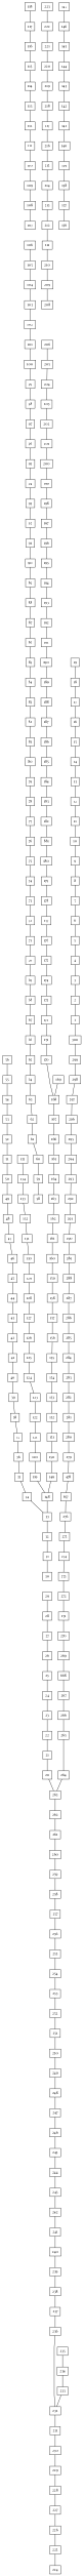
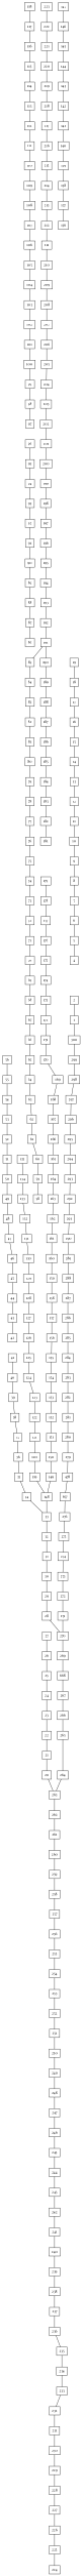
  graph {
    fontname="Playfair Display"
    rankdir=TB
    splines=polyline
    node [fontname="Playfair Display" fontsize=12 shape=box]
    edge [fontname="Playfair Display"]
    n1 [height=0.36 label=1 width=0.36]
    n2 [height=0.36 label=300 width=0.36]
    n3 [height=0.36 label=299 width=0.36]
    n4 [height=0.36 label=2 width=0.36]
-   n5 [height=0.36 label=3 width=0.36]
    n6 [height=0.36 label=4 width=0.36]
    n7 [height=0.36 label=5 width=0.36]
    n8 [height=0.36 label=6 width=0.36]
    n9 [height=0.36 label=7 width=0.36]
    n10 [height=0.36 label=8 width=0.36]
    n11 [height=0.36 label=9 width=0.36]
    n12 [height=0.36 label=10 width=0.36]
    n13 [height=0.36 label=11 width=0.36]
    n14 [height=0.36 label=12 width=0.36]
    n15 [height=0.36 label=13 width=0.36]
    n16 [height=0.36 label=14 width=0.36]
    n17 [height=0.36 label=15 width=0.36]
    n18 [height=0.36 label=16 width=0.36]
    n19 [height=0.36 label=17 width=0.36]
    n20 [height=0.36 label=18 width=0.36]
    n21 [height=0.36 label=19 width=0.36]
    n22 [height=0.36 label=20 width=0.36]
    n23 [height=0.36 label=263 width=0.36]
    n24 [height=0.36 label=262 width=0.36]
    n25 [height=0.36 label=21 width=0.36]
    n26 [height=0.36 label=22 width=0.36]
    n27 [height=0.36 label=23 width=0.36]
    n28 [height=0.36 label=24 width=0.36]
    n29 [height=0.36 label=25 width=0.36]
    n30 [height=0.36 label=26 width=0.36]
    n31 [height=0.36 label=27 width=0.36]
    n32 [height=0.36 label=28 width=0.36]
    n33 [height=0.36 label=29 width=0.36]
    n34 [height=0.36 label=30 width=0.36]
    n35 [height=0.36 label=31 width=0.36]
    n36 [height=0.36 label=32 width=0.36]
    n37 [height=0.36 label=33 width=0.36]
    n38 [height=0.36 label=34 width=0.36]
    n39 [height=0.36 label=35 width=0.36]
    n40 [height=0.36 label=36 width=0.36]
    n41 [height=0.36 label=37 width=0.36]
    n42 [height=0.36 label=38 width=0.36]
    n43 [height=0.36 label=39 width=0.36]
    n44 [height=0.36 label=40 width=0.36]
    n45 [height=0.36 label=41 width=0.36]
    n46 [height=0.36 label=42 width=0.36]
    n47 [height=0.36 label=43 width=0.36]
    n48 [height=0.36 label=44 width=0.36]
    n49 [height=0.36 label=45 width=0.36]
    n50 [height=0.36 label=46 width=0.36]
    n51 [height=0.36 label=47 width=0.36]
    n52 [height=0.36 label=48 width=0.36]
    n53 [height=0.36 label=49 width=0.36]
    n54 [height=0.36 label=50 width=0.36]
    n55 [height=0.36 label=51 width=0.36]
    n56 [height=0.36 label=52 width=0.36]
    n57 [height=0.36 label=53 width=0.36]
    n58 [height=0.36 label=54 width=0.36]
    n59 [height=0.36 label=55 width=0.36]
    n60 [height=0.36 label=56 width=0.36]
    n61 [height=0.36 label=58 width=0.36]
    n62 [height=0.36 label=59 width=0.36]
    n63 [height=0.36 label=60 width=0.36]
    n64 [height=0.36 label=61 width=0.36]
    n65 [height=0.36 label=62 width=0.36]
    n66 [height=0.36 label=63 width=0.36]
    n67 [height=0.36 label=64 width=0.36]
    n68 [height=0.36 label=65 width=0.36]
    n69 [height=0.36 label=66 width=0.36]
    n70 [height=0.36 label=67 width=0.36]
    n71 [height=0.36 label=68 width=0.36]
    n72 [height=0.36 label=69 width=0.36]
    n73 [height=0.36 label=70 width=0.36]
    n74 [height=0.36 label=71 width=0.36]
    n75 [height=0.36 label=72 width=0.36]
    n76 [height=0.36 label=73 width=0.36]
    n77 [height=0.36 label=74 width=0.36]
    n78 [height=0.36 label=75 width=0.36]
    n79 [height=0.36 label=76 width=0.36]
    n80 [height=0.36 label=77 width=0.36]
    n81 [height=0.36 label=78 width=0.36]
    n82 [height=0.36 label=79 width=0.36]
    n83 [height=0.36 label=80 width=0.36]
    n84 [height=0.36 label=81 width=0.36]
    n85 [height=0.36 label=82 width=0.36]
    n86 [height=0.36 label=83 width=0.36]
    n87 [height=0.36 label=84 width=0.36]
    n88 [height=0.36 label=85 width=0.36]
    n89 [height=0.36 label=86 width=0.36]
    n90 [height=0.36 label=87 width=0.36]
    n91 [height=0.36 label=88 width=0.36]
    n92 [height=0.36 label=89 width=0.36]
    n93 [height=0.36 label=90 width=0.36]
    n94 [height=0.36 label=91 width=0.36]
    n95 [height=0.36 label=92 width=0.36]
    n96 [height=0.36 label=93 width=0.36]
    n97 [height=0.36 label=94 width=0.36]
    n98 [height=0.36 label=95 width=0.36]
    n99 [height=0.36 label=96 width=0.36]
    n100 [height=0.36 label=97 width=0.36]
    n101 [height=0.36 label=98 width=0.36]
    n102 [height=0.36 label=99 width=0.36]
    n103 [height=0.36 label=100 width=0.36]
    n104 [height=0.36 label=101 width=0.36]
    n105 [height=0.36 label=102 width=0.36]
    n106 [height=0.36 label=103 width=0.36]
    n107 [height=0.36 label=104 width=0.36]
    n108 [height=0.36 label=105 width=0.36]
    n109 [height=0.36 label=106 width=0.36]
    n110 [height=0.36 label=107 width=0.36]
    n111 [height=0.36 label=108 width=0.36]
    n112 [height=0.36 label=109 width=0.36]
    n113 [height=0.36 label=110 width=0.36]
    n114 [height=0.36 label=111 width=0.36]
    n115 [height=0.36 label=112 width=0.36]
    n116 [height=0.36 label=113 width=0.36]
    n117 [height=0.36 label=114 width=0.36]
    n118 [height=0.36 label=115 width=0.36]
    n119 [height=0.36 label=116 width=0.36]
    n120 [height=0.36 label=117 width=0.36]
    n121 [height=0.36 label=118 width=0.36]
    n122 [height=0.36 label=119 width=0.36]
    n123 [height=0.36 label=148 width=0.36]
    n124 [height=0.36 label=120 width=0.36]
    n125 [height=0.36 label=121 width=0.36]
    n126 [height=0.36 label=122 width=0.36]
    n127 [height=0.36 label=123 width=0.36]
    n128 [height=0.36 label=124 width=0.36]
    n129 [height=0.36 label=125 width=0.36]
    n130 [height=0.36 label=126 width=0.36]
    n131 [height=0.36 label=127 width=0.36]
    n132 [height=0.36 label=128 width=0.36]
    n133 [height=0.36 label=129 width=0.36]
    n134 [height=0.36 label=130 width=0.36]
    n135 [height=0.36 label=131 width=0.36]
    n136 [height=0.36 label=132 width=0.36]
    n137 [height=0.36 label=133 width=0.36]
    n138 [height=0.36 label=134 width=0.36]
    n139 [height=0.36 label=135 width=0.36]
    n140 [height=0.36 label=136 width=0.36]
    n141 [height=0.36 label=137 width=0.36]
    n142 [height=0.36 label=138 width=0.36]
    n143 [height=0.36 label=139 width=0.36]
    n144 [height=0.36 label=140 width=0.36]
    n145 [height=0.36 label=141 width=0.36]
    n146 [height=0.36 label=142 width=0.36]
    n147 [height=0.36 label=143 width=0.36]
    n148 [height=0.36 label=144 width=0.36]
    n149 [height=0.36 label=145 width=0.36]
    n150 [height=0.36 label=146 width=0.36]
    n151 [height=0.36 label=147 width=0.36]
    n152 [height=0.36 label=149 width=0.36]
    n153 [height=0.36 label=150 width=0.36]
    n154 [height=0.36 label=151 width=0.36]
    n155 [height=0.36 label=152 width=0.36]
    n156 [height=0.36 label=153 width=0.36]
    n157 [height=0.36 label=154 width=0.36]
    n158 [height=0.36 label=155 width=0.36]
    n159 [height=0.36 label=156 width=0.36]
    n160 [height=0.36 label=157 width=0.36]
    n161 [height=0.36 label=158 width=0.36]
    n162 [height=0.36 label=159 width=0.36]
    n163 [height=0.36 label=160 width=0.36]
    n164 [height=0.36 label=161 width=0.36]
    n165 [height=0.36 label=162 width=0.36]
    n166 [height=0.36 label=163 width=0.36]
    n167 [height=0.36 label=164 width=0.36]
    n168 [height=0.36 label=165 width=0.36]
    n169 [height=0.36 label=166 width=0.36]
    n170 [height=0.36 label=167 width=0.36]
    n171 [height=0.36 label=168 width=0.36]
    n172 [height=0.36 label=169 width=0.36]
    n173 [height=0.36 label=170 width=0.36]
    n174 [height=0.36 label=171 width=0.36]
    n175 [height=0.36 label=172 width=0.36]
    n176 [height=0.36 label=173 width=0.36]
    n177 [height=0.36 label=174 width=0.36]
    n178 [height=0.36 label=175 width=0.36]
    n179 [height=0.36 label=176 width=0.36]
    n180 [height=0.36 label=177 width=0.36]
    n181 [height=0.36 label=178 width=0.36]
    n182 [height=0.36 label=179 width=0.36]
-   n183 [height=0.36 label=180 width=0.36]
-   n184 [height=0.36 label=881 width=0.36]
+   n184 [height=0.36 label=181 width=0.36]
    n185 [height=0.36 label=182 width=0.36]
    n186 [height=0.36 label=183 width=0.36]
    n187 [height=0.36 label=184 width=0.36]
    n188 [height=0.36 label=185 width=0.36]
    n189 [height=0.36 label=186 width=0.36]
    n190 [height=0.36 label=187 width=0.36]
    n191 [height=0.36 label=188 width=0.36]
    n192 [height=0.36 label=189 width=0.36]
    n193 [height=0.36 label=190 width=0.36]
    n194 [height=0.36 label=191 width=0.36]
    n195 [height=0.36 label=192 width=0.36]
    n196 [height=0.36 label=193 width=0.36]
    n197 [height=0.36 label=194 width=0.36]
    n198 [height=0.36 label=195 width=0.36]
    n199 [height=0.36 label=196 width=0.36]
    n200 [height=0.36 label=197 width=0.36]
    n201 [height=0.36 label=198 width=0.36]
    n202 [height=0.36 label=199 width=0.36]
    n203 [height=0.36 label=200 width=0.36]
    n204 [height=0.36 label=201 width=0.36]
    n205 [height=0.36 label=202 width=0.36]
    n206 [height=0.36 label=203 width=0.36]
    n207 [height=0.36 label=204 width=0.36]
    n208 [height=0.36 label=205 width=0.36]
    n209 [height=0.36 label=206 width=0.36]
+   n210 [height=0.36 label=207 width=0.36]
    n211 [height=0.36 label=208 width=0.36]
    n212 [height=0.36 label=209 width=0.36]
    n213 [height=0.36 label=210 width=0.36]
    n214 [height=0.36 label=211 width=0.36]
    n215 [height=0.36 label=212 width=0.36]
    n216 [height=0.36 label=213 width=0.36]
    n217 [height=0.36 label=214 width=0.36]
    n218 [height=0.36 label=215 width=0.36]
    n219 [height=0.36 label=216 width=0.36]
    n220 [height=0.36 label=217 width=0.36]
    n221 [height=0.36 label=218 width=0.36]
    n222 [height=0.36 label=219 width=0.36]
    n223 [height=0.36 label=220 width=0.36]
    n224 [height=0.36 label=221 width=0.36]
    n225 [height=0.36 label=222 width=0.36]
    n226 [height=0.36 label=223 width=0.36]
    n227 [height=0.36 label=224 width=0.36]
    n228 [height=0.36 label=225 width=0.36]
    n229 [height=0.36 label=226 width=0.36]
    n230 [height=0.36 label=227 width=0.36]
    n231 [height=0.36 label=228 width=0.36]
    n232 [height=0.36 label=229 width=0.36]
    n233 [height=0.36 label=230 width=0.36]
    n234 [height=0.36 label=231 width=0.36]
    n235 [height=0.36 label=232 width=0.36]
    n236 [height=0.36 label=233 width=0.36]
    n237 [height=0.36 label=234 width=0.36]
    n238 [height=0.36 label=235 width=0.36]
    n239 [height=0.36 label=236 width=0.36]
    n240 [height=0.36 label=237 width=0.36]
    n241 [height=0.36 label=238 width=0.36]
    n242 [height=0.36 label=239 width=0.36]
    n243 [height=0.36 label=240 width=0.36]
    n244 [height=0.36 label=241 width=0.36]
    n245 [height=0.36 label=242 width=0.36]
    n246 [height=0.36 label=243 width=0.36]
    n247 [height=0.36 label=244 width=0.36]
    n248 [height=0.36 label=245 width=0.36]
    n249 [height=0.36 label=246 width=0.36]
    n250 [height=0.36 label=247 width=0.36]
    n251 [height=0.36 label=248 width=0.36]
    n252 [height=0.36 label=249 width=0.36]
    n253 [height=0.36 label=250 width=0.36]
    n254 [height=0.36 label=251 width=0.36]
    n255 [height=0.36 label=252 width=0.36]
    n256 [height=0.36 label=253 width=0.36]
    n257 [height=0.36 label=254 width=0.36]
    n258 [height=0.36 label=255 width=0.36]
    n259 [height=0.36 label=256 width=0.36]
    n260 [height=0.36 label=257 width=0.36]
    n261 [height=0.36 label=258 width=0.36]
    n262 [height=0.36 label=259 width=0.36]
    n263 [height=0.36 label=260 width=0.36]
    n264 [height=0.36 label=261 width=0.36]
    n265 [height=0.36 label=264 width=0.36]
    n266 [height=0.36 label=265 width=0.36]
    n267 [height=0.36 label=266 width=0.36]
    n268 [height=0.36 label=267 width=0.36]
    n269 [height=0.36 label=668 width=0.36]
    n270 [height=0.36 label=269 width=0.36]
    n271 [height=0.36 label=270 width=0.36]
    n272 [height=0.36 label=271 width=0.36]
    n273 [height=0.36 label=272 width=0.36]
    n274 [height=0.36 label=273 width=0.36]
    n275 [height=0.36 label=274 width=0.36]
    n276 [height=0.36 label=275 width=0.36]
    n277 [height=0.36 label=276 width=0.36]
    n278 [height=0.36 label=677 width=0.36]
    n279 [height=0.36 label=478 width=0.36]
    n280 [height=0.36 label=279 width=0.36]
    n281 [height=0.36 label=280 width=0.36]
    n282 [height=0.36 label=281 width=0.36]
    n283 [height=0.36 label=282 width=0.36]
    n284 [height=0.36 label=283 width=0.36]
    n285 [height=0.36 label=284 width=0.36]
    n286 [height=0.36 label=285 width=0.36]
    n287 [height=0.36 label=286 width=0.36]
    n288 [height=0.36 label=287 width=0.36]
    n289 [height=0.36 label=288 width=0.36]
    n290 [height=0.36 label=289 width=0.36]
    n291 [height=0.36 label=290 width=0.36]
    n292 [height=0.36 label=291 width=0.36]
    n293 [height=0.36 label=292 width=0.36]
    n294 [height=0.36 label=293 width=0.36]
    n295 [height=0.36 label=294 width=0.36]
    n296 [height=0.36 label=295 width=0.36]
    n297 [height=0.36 label=296 width=0.36]
    n298 [height=0.36 label=297 width=0.36]
    n299 [height=0.36 label=298 width=0.36]
    n1 -- n2
    n2 -- n3
    n3 -- n299
    n4 -- n1
-   n5 -- n4
-   n6 -- n5
    n7 -- n6
    n8 -- n7
    n9 -- n8
    n10 -- n9
    n11 -- n10
    n12 -- n11
    n13 -- n12
    n14 -- n13
    n15 -- n14
    n16 -- n15
    n17 -- n16
    n18 -- n17
    n19 -- n18
    n20 -- n19
    n21 -- n20
    n22 -- n23
    n23 -- n24
    n24 -- n264
    n25 -- n22
    n26 -- n25
    n27 -- n26
    n28 -- n27
    n29 -- n28
    n30 -- n29
    n31 -- n30
-   n32 -- n31
+   n32 -- n271
    n33 -- n32
+   n34 -- n33
    n35 -- n34
    n36 -- n35
    n37 -- n36
    n38 -- n37
    n39 -- n38
    n40 -- n39
    n41 -- n40
    n42 -- n41
    n43 -- n42
    n44 -- n43
    n45 -- n44
-   n46 -- n45
    n47 -- n46
    n48 -- n47
    n49 -- n48
    n50 -- n49
    n51 -- n50
    n52 -- n51
    n53 -- n52
    n54 -- n53
    n55 -- n54
    n56 -- n55
    n57 -- n56
    n58 -- n57
    n59 -- n58
    n60 -- n59
    n62 -- n61
    n63 -- n62
    n64 -- n63
    n65 -- n64
    n66 -- n65
    n67 -- n66
    n68 -- n67
    n69 -- n68
    n70 -- n69
    n71 -- n70
    n72 -- n71
    n73 -- n72
    n74 -- n73
    n75 -- n74
    n76 -- n75
    n77 -- n76
    n78 -- n77
    n79 -- n78
    n80 -- n79
    n81 -- n80
    n82 -- n81
    n83 -- n82
    n84 -- n83
    n85 -- n84
    n86 -- n85
    n87 -- n86
    n88 -- n87
-   n89 -- n88
+   n194 -- n88
    n90 -- n89
    n91 -- n90
    n92 -- n91
    n93 -- n92
    n94 -- n93
    n95 -- n94
    n96 -- n95
    n97 -- n96
    n98 -- n97
    n99 -- n98
-   n100 -- n99
    n101 -- n100
    n102 -- n101
    n103 -- n102
    n104 -- n103
    n105 -- n104
    n106 -- n105
    n107 -- n106
    n108 -- n107
    n109 -- n108
+   n110 -- n109
    n111 -- n110
    n112 -- n111
    n113 -- n112
    n114 -- n113
    n115 -- n114
    n116 -- n115
    n117 -- n116
    n118 -- n117
    n119 -- n118
    n120 -- n119
    n121 -- n120
    n122 -- n123
    n123 -- n37
    n124 -- n122
    n125 -- n124
    n126 -- n125
    n127 -- n126
    n128 -- n127
    n129 -- n128
    n130 -- n129
    n131 -- n130
    n132 -- n131
    n133 -- n132
    n134 -- n133
    n135 -- n134
    n136 -- n135
    n137 -- n136
    n138 -- n137
    n139 -- n138
    n141 -- n140
    n142 -- n141
    n143 -- n142
    n144 -- n143
    n145 -- n144
    n146 -- n145
    n147 -- n146
    n148 -- n147
    n149 -- n148
    n150 -- n149
    n151 -- n150
    n152 -- n123
    n153 -- n152
    n154 -- n153
    n155 -- n154
    n156 -- n155
    n157 -- n156
    n158 -- n157
    n159 -- n158
    n160 -- n159
    n161 -- n160
    n162 -- n161
    n163 -- n162
    n164 -- n163
    n165 -- n164
    n166 -- n165
    n167 -- n166
    n168 -- n167
    n169 -- n168
    n170 -- n169
    n171 -- n170
    n172 -- n171
-   n173 -- n171
+   n173 -- n172
    n174 -- n173
    n175 -- n174
    n176 -- n175
    n177 -- n176
    n178 -- n177
    n179 -- n178
    n180 -- n179
    n181 -- n180
    n182 -- n181
-   n183 -- n182
-   n184 -- n183
    n185 -- n184
    n186 -- n185
    n187 -- n186
    n188 -- n187
    n189 -- n188
    n190 -- n189
    n191 -- n190
    n192 -- n191
    n193 -- n192
    n194 -- n193
    n195 -- n194
    n196 -- n195
    n197 -- n196
    n198 -- n197
    n199 -- n198
    n200 -- n199
    n201 -- n200
    n202 -- n201
    n203 -- n202
    n204 -- n203
    n205 -- n204
    n206 -- n205
    n207 -- n206
    n208 -- n207
    n209 -- n208
+   n210 -- n209
+   n211 -- n210
    n212 -- n211
    n213 -- n212
    n214 -- n213
    n215 -- n214
    n216 -- n215
    n217 -- n216
    n218 -- n217
    n219 -- n218
    n220 -- n219
    n221 -- n220
    n222 -- n221
    n223 -- n222
    n224 -- n223
    n225 -- n224
    n226 -- n225
    n228 -- n227
    n229 -- n228
    n230 -- n229
    n231 -- n230
    n232 -- n231
    n233 -- n232
    n234 -- n233
    n235 -- n234
    n236 -- n235
    n237 -- n236
    n238 -- n237
-   n239 -- n235
+   n239 -- n238
    n240 -- n239
    n241 -- n240
    n242 -- n241
    n243 -- n242
    n244 -- n243
    n245 -- n244
    n246 -- n245
    n247 -- n246
    n248 -- n247
    n249 -- n248
    n250 -- n249
    n251 -- n250
    n252 -- n251
    n253 -- n252
    n254 -- n253
    n255 -- n254
    n256 -- n255
    n257 -- n256
    n258 -- n257
    n259 -- n258
    n260 -- n259
    n261 -- n260
    n262 -- n261
    n263 -- n262
    n264 -- n263
    n265 -- n23
    n266 -- n265
    n267 -- n266
    n268 -- n267
    n269 -- n268
    n270 -- n269
    n271 -- n270
    n272 -- n271
    n273 -- n272
    n274 -- n273
    n275 -- n274
    n276 -- n275
    n277 -- n276
    n278 -- n277
    n279 -- n278
    n280 -- n279
    n281 -- n280
    n282 -- n281
    n283 -- n282
    n284 -- n283
    n285 -- n284
    n286 -- n285
    n287 -- n286
    n288 -- n287
    n289 -- n288
    n290 -- n289
    n291 -- n290
    n292 -- n291
    n293 -- n292
    n294 -- n293
    n295 -- n294
    n296 -- n295
    n297 -- n296
    n298 -- n297
    n299 -- n298
  }
